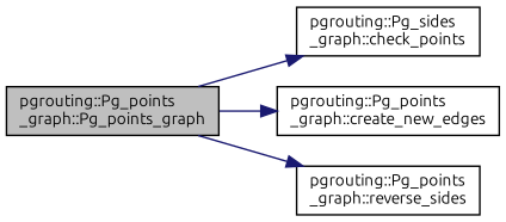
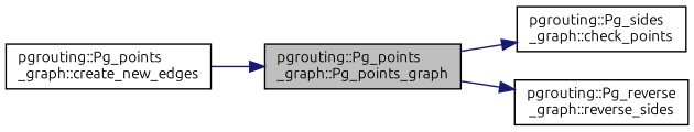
  digraph {
    fontname=Ubuntu
    rankdir=LR
    node [color=black fillcolor=white fontname=Ubuntu fontsize=10 shape=record style=filled]
    edge [color=midnightblue fontname=Ubuntu fontsize=10 labelfontname=Helvetica labelfontsize=10 style=solid]
    n1 [fillcolor=grey75 fontcolor=black height=0.2 label="pgrouting::Pg_points\l_graph::Pg_points_graph" width=0.4]
    n2 [height=0.2 label="pgrouting::Pg_sides\l_graph::check_points" width=0.4]
    n3 [height=0.2 label="pgrouting::Pg_points\l_graph::create_new_edges" width=0.4]
-   n4 [height=0.2 label="pgrouting::Pg_points\l_graph::reverse_sides" width=0.4]
+   n4 [height=0.2 label="pgrouting::Pg_reverse\l_graph::reverse_sides" width=0.4]
    n1 -> n2
-   n1 -> n3
+   n3 -> n1
    n1 -> n4
  }
